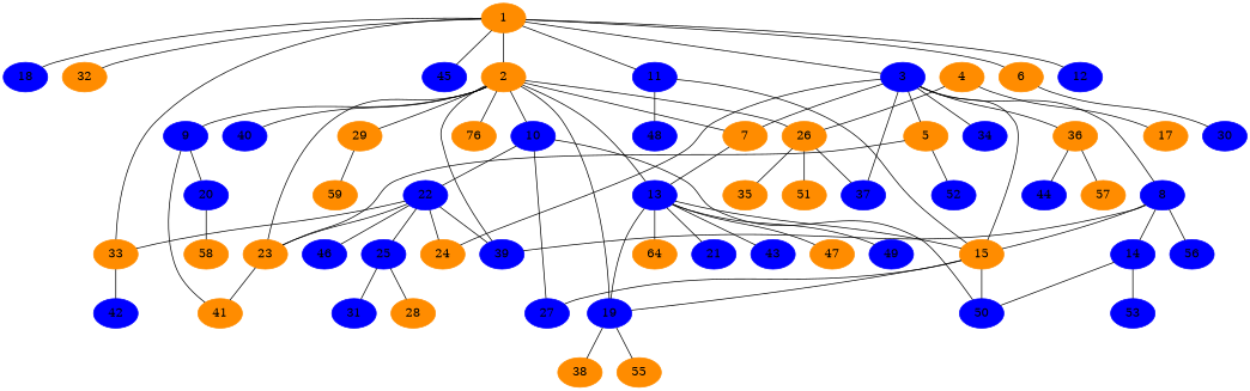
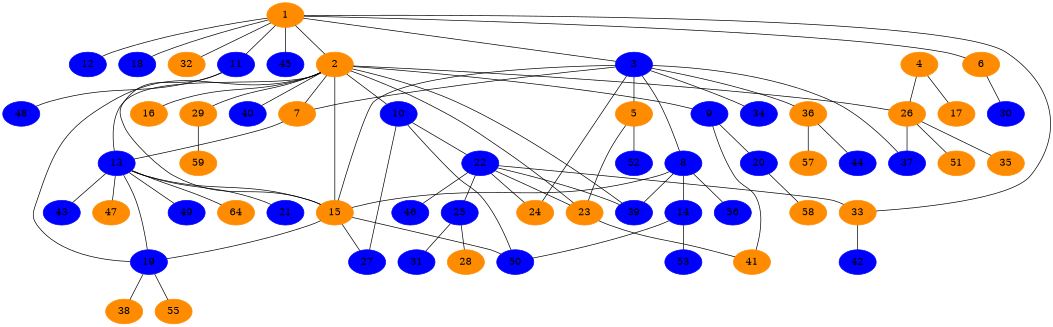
  graph {
    node [color=blue style=filled]
    edge [weight=1.0]
    1 [color=darkorange]
    2 [color=darkorange]
    3
    6 [color=darkorange]
    11
    12
    18
    32 [color=darkorange]
    33 [color=darkorange]
    45
    7 [color=darkorange]
    9
    10
    13
    15 [color=darkorange]
-   16 [color=darkorange label=76]
+   16 [color=darkorange]
    19
    23 [color=darkorange]
    29 [color=darkorange]
    39
    40
    26 [color=darkorange]
    5 [color=darkorange]
    8
    24 [color=darkorange]
    34
    36 [color=darkorange]
    37
    30
    48
    42
    4 [color=darkorange]
    17 [color=darkorange]
    20
    41 [color=darkorange]
    22
    27
    50
    21
    43
    47 [color=darkorange]
    49
    n43 [color=darkorange label=64]
    38 [color=darkorange]
    55 [color=darkorange]
    59 [color=darkorange]
    52
    14
    56
    57 [color=darkorange]
    44
    35 [color=darkorange]
    51 [color=darkorange]
    53
    58 [color=darkorange]
    25
    46
    28 [color=darkorange]
    31
    1 -- 2
    1 -- 3
    1 -- 6
    1 -- 11
    1 -- 12
    1 -- 18
    1 -- 32
    1 -- 33
    1 -- 45
    2 -- 7
    2 -- 9
    2 -- 10
    2 -- 13
+   2 -- 15 [weight=13.0]
    2 -- 16
    2 -- 19
    2 -- 23
    2 -- 29
    2 -- 39
    2 -- 40
    2 -- 26
    3 -- 7
    3 -- 15
    3 -- 5
    3 -- 8
    3 -- 24
    3 -- 34
    3 -- 36
    3 -- 37
    6 -- 30
    11 -- 15
    11 -- 48
    33 -- 42
    7 -- 13
    9 -- 20
    9 -- 41
    10 -- 22
    10 -- 27 [weight=2.0]
    10 -- 50
    13 -- 15
    13 -- 19
    13 -- 21
    13 -- 43
    13 -- 47
    13 -- 49
    13 -- n43
    15 -- 19
    15 -- 27
    15 -- 50
    19 -- 38
    19 -- 55
    23 -- 41
    29 -- 59
    26 -- 37 [weight=3.0]
    26 -- 35
    26 -- 51
    5 -- 23
    5 -- 52
    8 -- 15
    8 -- 39
    8 -- 14 [weight=2.0]
    8 -- 56
    36 -- 57
    36 -- 44
    4 -- 26
    4 -- 17
    20 -- 58
    22 -- 33 [weight=2.0]
    22 -- 23
    22 -- 39
    22 -- 24
    22 -- 25
    22 -- 46
    14 -- 50
    14 -- 53
    25 -- 28
    25 -- 31
  }
